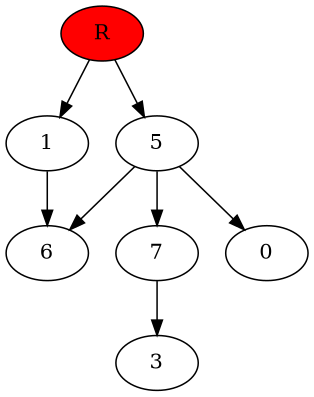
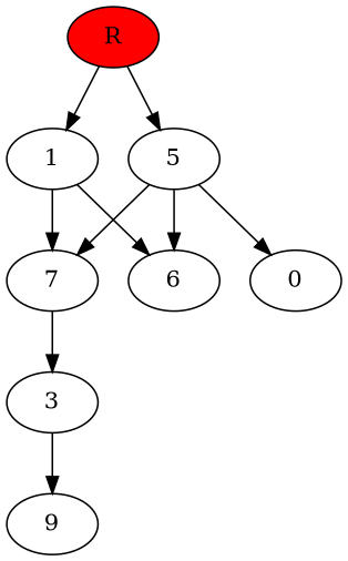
  digraph {
    1
    6
    7
    3
+   9
    5
    n7 [label=0]
    R [fillcolor="#ff0000" style=filled]
    1 -> 6
+   1 -> 7
    7 -> 3
+   3 -> 9
    5 -> 6
    5 -> 7
    5 -> n7
    R -> 1
    R -> 5
  }
